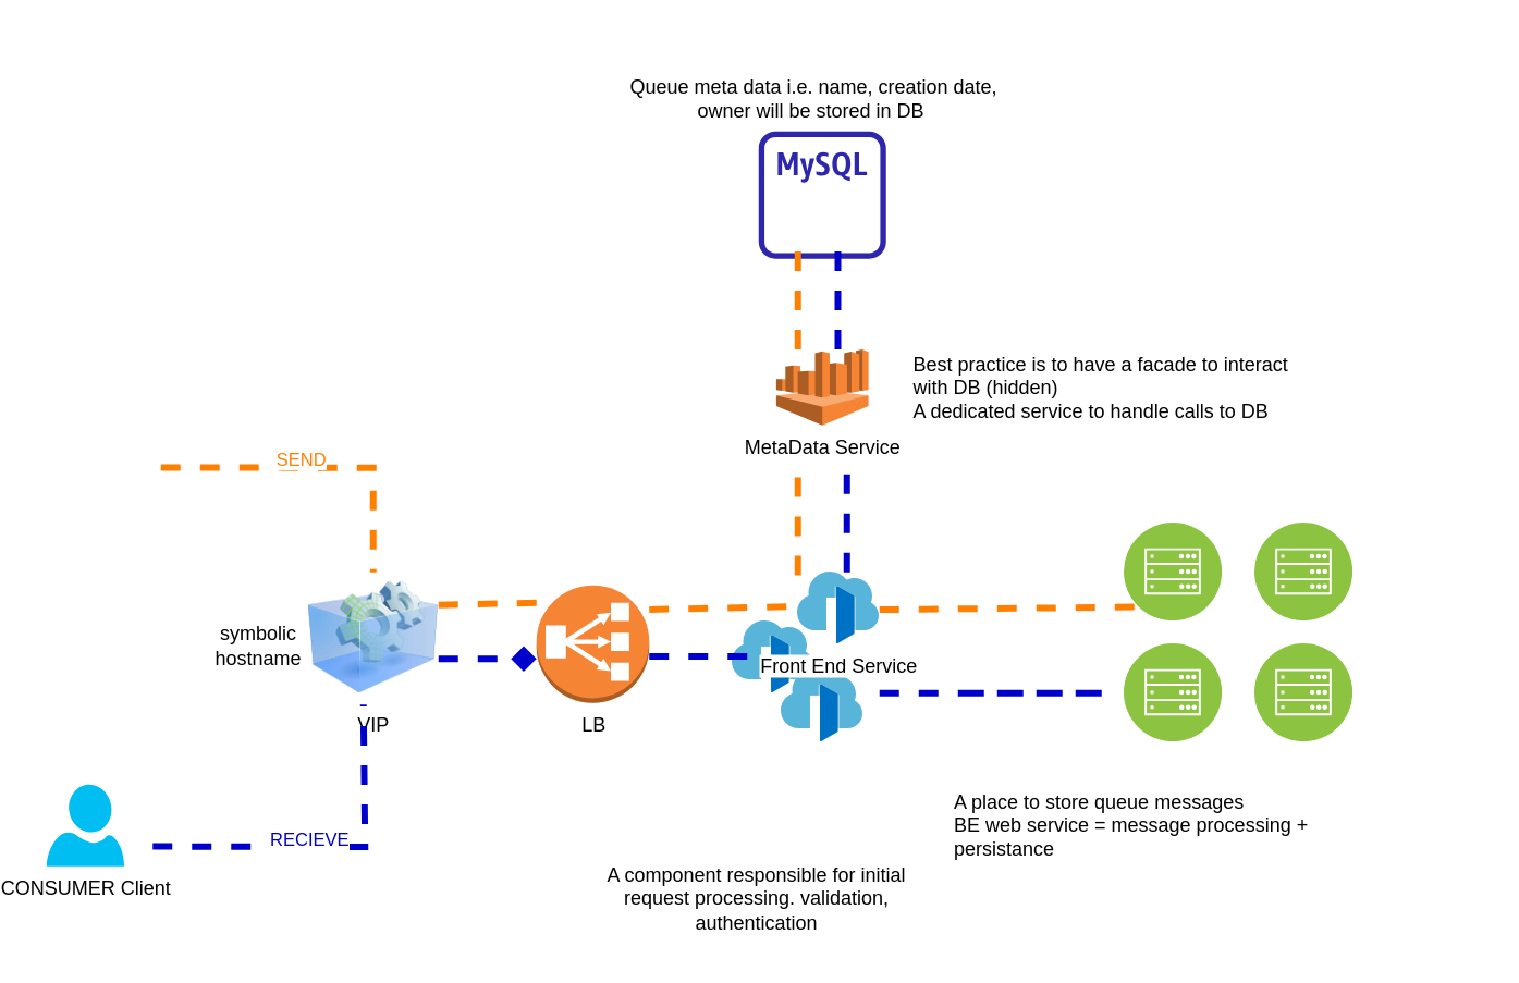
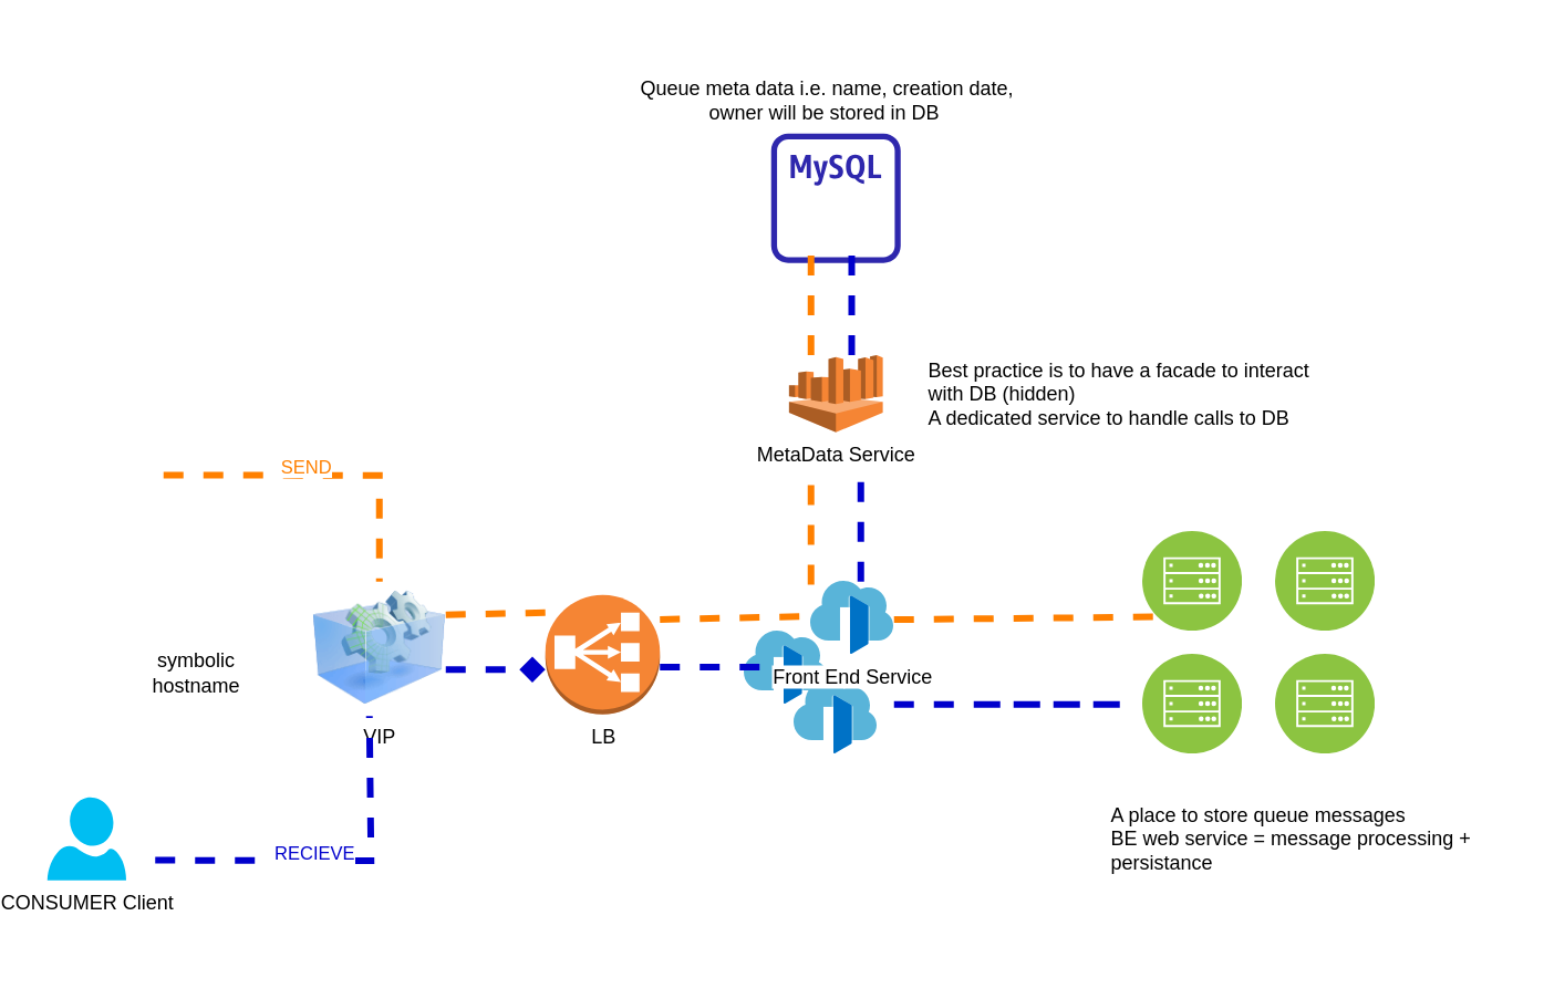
  <mxCell id="0" />
  <mxCell id="1" parent="0" />
  <mxCell id="2" value="CONSUMER Client" style="verticalLabelPosition=bottom;html=1;verticalAlign=top;align=center;strokeColor=none;fillColor=#00BEF2;shape=mxgraph.azure.user;" vertex="1" parent="1"><mxGeometry x="20" y="480" width="47.5" height="50" as="geometry" /></mxCell>
  <mxCell id="3" value="VIP" style="image;html=1;image=img/lib/clip_art/computers/Virtual_Application_128x128.png" vertex="1" parent="1"><mxGeometry x="180" y="350" width="80" height="80" as="geometry" /></mxCell>
- <mxCell id="4" value="symbolic hostname" style="text;html=1;strokeColor=none;fillColor=none;align=center;verticalAlign=middle;whiteSpace=wrap;rounded=0;" vertex="1" parent="1"><mxGeometry x="120" y="380" width="60" height="30" as="geometry" /></mxCell>
+ <mxCell id="4" value="symbolic hostname" style="text;html=1;strokeColor=none;fillColor=none;align=center;verticalAlign=middle;whiteSpace=wrap;rounded=0;" vertex="1" parent="1"><mxGeometry x="80" y="390" width="60" height="30" as="geometry" /></mxCell>
  <mxCell id="5" value="LB" style="outlineConnect=0;dashed=0;verticalLabelPosition=bottom;verticalAlign=top;align=center;html=1;shape=mxgraph.aws3.classic_load_balancer;fillColor=#F58534;gradientColor=none;" vertex="1" parent="1"><mxGeometry x="320" y="358" width="69" height="72" as="geometry" /></mxCell>
  <mxCell id="6" value="" style="sketch=0;aspect=fixed;html=1;points=[];align=center;image;fontSize=12;image=img/lib/mscae/Front_Doors.svg;" vertex="1" parent="1"><mxGeometry x="440" y="380" width="50" height="44" as="geometry" /></mxCell>
  <mxCell id="7" value="" style="sketch=0;aspect=fixed;html=1;points=[];align=center;image;fontSize=12;image=img/lib/mscae/Front_Doors.svg;" vertex="1" parent="1"><mxGeometry x="470" y="410" width="50" height="44" as="geometry" /></mxCell>
  <mxCell id="8" value="Front End Service" style="sketch=0;aspect=fixed;html=1;points=[];align=center;image;fontSize=12;image=img/lib/mscae/Front_Doors.svg;" vertex="1" parent="1"><mxGeometry x="480" y="350" width="50" height="44" as="geometry" /></mxCell>
- <mxCell id="9" value="A component responsible for initial request processing. validation, authentication" style="text;html=1;strokeColor=none;fillColor=none;align=center;verticalAlign=middle;whiteSpace=wrap;rounded=0;" vertex="1" parent="1"><mxGeometry x="360" y="520" width="190" height="60" as="geometry" /></mxCell>
  <mxCell id="10" value="Queue meta data i.e. name, creation date, owner will be stored in DB&amp;nbsp;" style="text;html=1;strokeColor=none;fillColor=none;align=center;verticalAlign=middle;whiteSpace=wrap;rounded=0;" vertex="1" parent="1"><mxGeometry x="370" y="20" width="240" height="80" as="geometry" /></mxCell>
  <mxCell id="11" value="MetaData Service" style="outlineConnect=0;dashed=0;verticalLabelPosition=bottom;verticalAlign=top;align=center;html=1;shape=mxgraph.aws3.athena;fillColor=#F58534;gradientColor=none;" vertex="1" parent="1"><mxGeometry x="466.75" y="213.5" width="56.5" height="46.5" as="geometry" /></mxCell>
  <mxCell id="12" value="" style="sketch=0;outlineConnect=0;fontColor=#232F3E;gradientColor=none;fillColor=#2E27AD;strokeColor=none;dashed=0;verticalLabelPosition=bottom;verticalAlign=top;align=center;html=1;fontSize=12;fontStyle=0;aspect=fixed;pointerEvents=1;shape=mxgraph.aws4.rds_mysql_instance_alt;" vertex="1" parent="1"><mxGeometry x="456" y="80" width="78" height="78" as="geometry" /></mxCell>
  <mxCell id="13" value="&lt;div style=&quot;text-align: left;&quot;&gt;&lt;span style=&quot;background-color: initial;&quot;&gt;Best practice is to have a facade to interact with DB (hidden)&lt;/span&gt;&lt;/div&gt;&lt;div style=&quot;text-align: left;&quot;&gt;&lt;span style=&quot;background-color: initial;&quot;&gt;A dedicated service to handle calls to DB&lt;/span&gt;&lt;/div&gt;" style="text;html=1;strokeColor=none;fillColor=none;align=center;verticalAlign=middle;whiteSpace=wrap;rounded=0;" vertex="1" parent="1"><mxGeometry x="550" y="196.75" width="240" height="80" as="geometry" /></mxCell>
  <mxCell id="14" value="" style="aspect=fixed;perimeter=ellipsePerimeter;html=1;align=center;shadow=0;dashed=0;fontColor=#4277BB;labelBackgroundColor=#ffffff;fontSize=12;spacingTop=3;image;image=img/lib/ibm/infrastructure/mobile_backend.svg;" vertex="1" parent="1"><mxGeometry x="680" y="320" width="60" height="60" as="geometry" /></mxCell>
  <mxCell id="15" value="" style="aspect=fixed;perimeter=ellipsePerimeter;html=1;align=center;shadow=0;dashed=0;fontColor=#4277BB;labelBackgroundColor=#ffffff;fontSize=12;spacingTop=3;image;image=img/lib/ibm/infrastructure/mobile_backend.svg;" vertex="1" parent="1"><mxGeometry x="760" y="320" width="60" height="60" as="geometry" /></mxCell>
  <mxCell id="16" value="" style="aspect=fixed;perimeter=ellipsePerimeter;html=1;align=center;shadow=0;dashed=0;fontColor=#4277BB;labelBackgroundColor=#ffffff;fontSize=12;spacingTop=3;image;image=img/lib/ibm/infrastructure/mobile_backend.svg;" vertex="1" parent="1"><mxGeometry x="680" y="394" width="60" height="60" as="geometry" /></mxCell>
  <mxCell id="17" value="" style="aspect=fixed;perimeter=ellipsePerimeter;html=1;align=center;shadow=0;dashed=0;fontColor=#4277BB;labelBackgroundColor=#ffffff;fontSize=12;spacingTop=3;image;image=img/lib/ibm/infrastructure/mobile_backend.svg;" vertex="1" parent="1"><mxGeometry x="760" y="394" width="60" height="60" as="geometry" /></mxCell>
- <mxCell id="18" value="&lt;div style=&quot;text-align: left;&quot;&gt;A place to store queue messages&lt;/div&gt;&lt;div style=&quot;text-align: left;&quot;&gt;BE web service = message processing + persistance&lt;/div&gt;" style="text;html=1;strokeColor=none;fillColor=none;align=center;verticalAlign=middle;whiteSpace=wrap;rounded=0;" vertex="1" parent="1"><mxGeometry x="575" y="465" width="240" height="80" as="geometry" /></mxCell>
+ <mxCell id="18" value="&lt;div style=&quot;text-align: left;&quot;&gt;A place to store queue messages&lt;/div&gt;&lt;div style=&quot;text-align: left;&quot;&gt;BE web service = message processing + persistance&lt;/div&gt;" style="text;html=1;strokeColor=none;fillColor=none;align=center;verticalAlign=middle;whiteSpace=wrap;rounded=0;" vertex="1" parent="1"><mxGeometry x="660" y="465" width="240" height="80" as="geometry" /></mxCell>
  <mxCell id="19" value="" style="endArrow=none;html=1;rounded=0;strokeColor=#FF8000;strokeWidth=4;entryX=0.145;entryY=0.145;entryDx=0;entryDy=0;entryPerimeter=0;dashed=1;" edge="1" parent="1" target="5"><mxGeometry width="50" height="50" relative="1" as="geometry"><mxPoint x="260" y="370" as="sourcePoint" /><mxPoint x="390" y="380" as="targetPoint" /><Array as="points"><mxPoint x="260" y="370" /></Array></mxGeometry></mxCell>
  <mxCell id="20" value="" style="endArrow=none;html=1;rounded=0;strokeColor=#FF8000;strokeWidth=4;entryX=0.5;entryY=0;entryDx=0;entryDy=0;dashed=1;" edge="1" parent="1" target="3"><mxGeometry width="50" height="50" relative="1" as="geometry"><mxPoint x="90" y="285.78" as="sourcePoint" /><mxPoint x="160.005" y="284.22" as="targetPoint" /><Array as="points"><mxPoint x="90" y="285.78" /><mxPoint x="220" y="286" /></Array></mxGeometry></mxCell>
  <mxCell id="21" value="&lt;font color=&quot;#ff8000&quot;&gt;SEND&lt;/font&gt;" style="edgeLabel;html=1;align=center;verticalAlign=middle;resizable=0;points=[];" vertex="1" connectable="0" parent="20"><mxGeometry x="-0.124" y="5" relative="1" as="geometry"><mxPoint as="offset" /></mxGeometry></mxCell>
  <mxCell id="22" value="" style="endArrow=none;html=1;rounded=0;strokeColor=#FF8000;strokeWidth=4;entryX=-0.08;entryY=0.477;entryDx=0;entryDy=0;entryPerimeter=0;dashed=1;" edge="1" parent="1" target="8"><mxGeometry width="50" height="50" relative="1" as="geometry"><mxPoint x="389" y="372.78" as="sourcePoint" /><mxPoint x="459.005" y="371.22" as="targetPoint" /><Array as="points"><mxPoint x="389" y="372.78" /></Array></mxGeometry></mxCell>
  <mxCell id="23" value="" style="endArrow=none;html=1;rounded=0;strokeColor=#FF8000;strokeWidth=4;dashed=1;" edge="1" parent="1"><mxGeometry width="50" height="50" relative="1" as="geometry"><mxPoint x="480" y="351.79" as="sourcePoint" /><mxPoint x="480" y="280" as="targetPoint" /><Array as="points"><mxPoint x="480" y="351.79" /></Array></mxGeometry></mxCell>
  <mxCell id="24" value="" style="endArrow=none;html=1;rounded=0;strokeColor=#FF8000;strokeWidth=4;dashed=1;" edge="1" parent="1"><mxGeometry width="50" height="50" relative="1" as="geometry"><mxPoint x="480" y="213.5" as="sourcePoint" /><mxPoint x="480" y="141.71" as="targetPoint" /><Array as="points"><mxPoint x="480" y="213.5" /></Array></mxGeometry></mxCell>
  <mxCell id="25" value="" style="endArrow=none;html=1;rounded=0;strokeColor=#FF8000;strokeWidth=4;entryX=0;entryY=1;entryDx=0;entryDy=0;dashed=1;" edge="1" parent="1" target="14"><mxGeometry width="50" height="50" relative="1" as="geometry"><mxPoint x="530" y="372.9" as="sourcePoint" /><mxPoint x="617" y="371.108" as="targetPoint" /><Array as="points"><mxPoint x="530" y="372.9" /></Array></mxGeometry></mxCell>
  <mxCell id="26" value="" style="endArrow=none;html=1;rounded=0;strokeColor=#0000CC;strokeWidth=4;entryX=0.425;entryY=1.013;entryDx=0;entryDy=0;dashed=1;entryPerimeter=0;" edge="1" parent="1" target="3"><mxGeometry width="50" height="50" relative="1" as="geometry"><mxPoint x="85" y="517.89" as="sourcePoint" /><mxPoint x="215" y="582.11" as="targetPoint" /><Array as="points"><mxPoint x="85" y="517.89" /><mxPoint x="215" y="518.11" /></Array></mxGeometry></mxCell>
  <mxCell id="27" value="&lt;font color=&quot;#0000cc&quot;&gt;RECIEVE&lt;/font&gt;" style="edgeLabel;html=1;align=center;verticalAlign=middle;resizable=0;points=[];" vertex="1" connectable="0" parent="26"><mxGeometry x="-0.124" y="5" relative="1" as="geometry"><mxPoint as="offset" /></mxGeometry></mxCell>
  <mxCell id="28" value="" style="endArrow=diamond;html=1;rounded=0;strokeColor=#0000CC;strokeWidth=4;dashed=1;exitX=1;exitY=0.663;exitDx=0;exitDy=0;exitPerimeter=0;" edge="1" parent="1" source="3" target="5"><mxGeometry width="50" height="50" relative="1" as="geometry"><mxPoint x="309" y="500" as="sourcePoint" /><mxPoint x="309" y="410" as="targetPoint" /><Array as="points"><mxPoint x="320" y="403" /></Array></mxGeometry></mxCell>
  <mxCell id="29" value="" style="endArrow=none;html=1;rounded=0;strokeColor=#0000CC;strokeWidth=4;dashed=1;exitX=1;exitY=0.663;exitDx=0;exitDy=0;exitPerimeter=0;" edge="1" parent="1"><mxGeometry width="50" height="50" relative="1" as="geometry"><mxPoint x="389" y="401.54" as="sourcePoint" /><mxPoint x="449" y="401.5" as="targetPoint" /><Array as="points"><mxPoint x="449" y="401.5" /></Array></mxGeometry></mxCell>
  <mxCell id="30" value="" style="endArrow=none;html=1;rounded=0;strokeColor=#0000CC;strokeWidth=4;dashed=1;exitX=1;exitY=0.663;exitDx=0;exitDy=0;exitPerimeter=0;" edge="1" parent="1"><mxGeometry width="50" height="50" relative="1" as="geometry"><mxPoint x="530" y="424.04" as="sourcePoint" /><mxPoint x="590" y="424" as="targetPoint" /><Array as="points"><mxPoint x="590" y="424" /><mxPoint x="670" y="424" /></Array></mxGeometry></mxCell>
  <mxCell id="31" value="" style="endArrow=none;html=1;rounded=0;strokeColor=#0000CC;strokeWidth=4;dashed=1;" edge="1" parent="1"><mxGeometry width="50" height="50" relative="1" as="geometry"><mxPoint x="510" y="350" as="sourcePoint" /><mxPoint x="510" y="278.21" as="targetPoint" /><Array as="points"><mxPoint x="510" y="350" /></Array></mxGeometry></mxCell>
  <mxCell id="32" value="" style="endArrow=none;html=1;rounded=0;strokeColor=#0000CC;strokeWidth=4;dashed=1;" edge="1" parent="1"><mxGeometry width="50" height="50" relative="1" as="geometry"><mxPoint x="504.5" y="213.5" as="sourcePoint" /><mxPoint x="504.5" y="141.71" as="targetPoint" /><Array as="points"><mxPoint x="504.5" y="213.5" /></Array></mxGeometry></mxCell>
